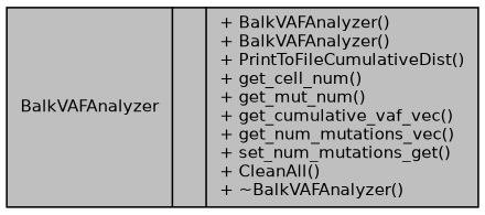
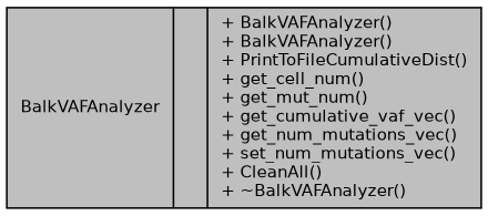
  digraph {
    rankdir=LR
-   n1 [color=black fillcolor=grey75 fontcolor=black fontname=Helvetica fontsize=10 height=0.2 label="{BalkVAFAnalyzer\n||+ BalkVAFAnalyzer()\l+ BalkVAFAnalyzer()\l+ PrintToFileCumulativeDist()\l+ get_cell_num()\l+ get_mut_num()\l+ get_cumulative_vaf_vec()\l+ get_num_mutations_vec()\l+ set_num_mutations_get()\l+ CleanAll()\l+ ~BalkVAFAnalyzer()\l}" shape=record style=filled width=0.4]
+   n1 [color=black fillcolor=grey75 fontcolor=black fontname=Helvetica fontsize=10 height=0.2 label="{BalkVAFAnalyzer\n||+ BalkVAFAnalyzer()\l+ BalkVAFAnalyzer()\l+ PrintToFileCumulativeDist()\l+ get_cell_num()\l+ get_mut_num()\l+ get_cumulative_vaf_vec()\l+ get_num_mutations_vec()\l+ set_num_mutations_vec()\l+ CleanAll()\l+ ~BalkVAFAnalyzer()\l}" shape=record style=filled width=0.4]
  }
